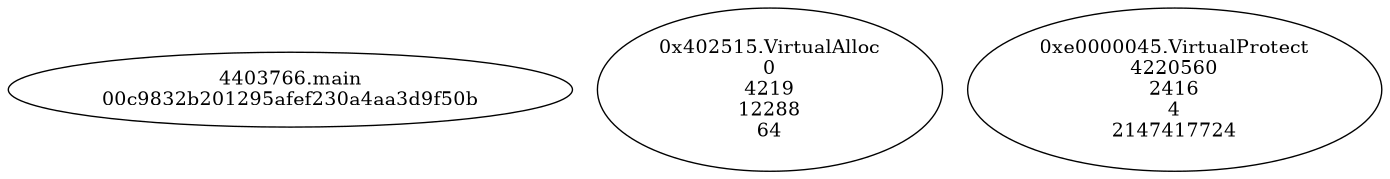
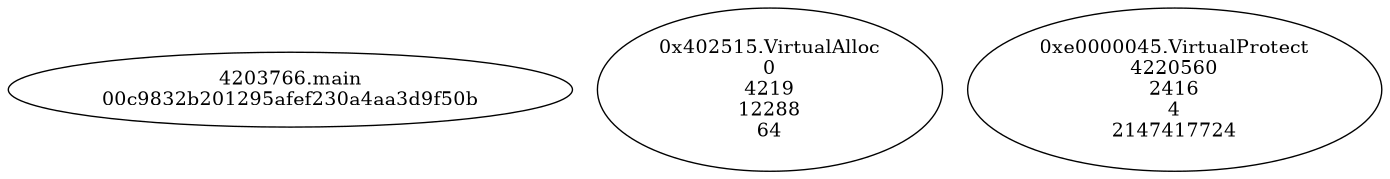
  digraph {
-   n1 [label="4403766.main\n00c9832b201295afef230a4aa3d9f50b"]
+   n1 [label="4203766.main\n00c9832b201295afef230a4aa3d9f50b"]
    n2 [label="0x402515.VirtualAlloc\n0\n4219\n12288\n64"]
    n3 [label="0xe0000045.VirtualProtect\n4220560\n2416\n4\n2147417724"]
  }
